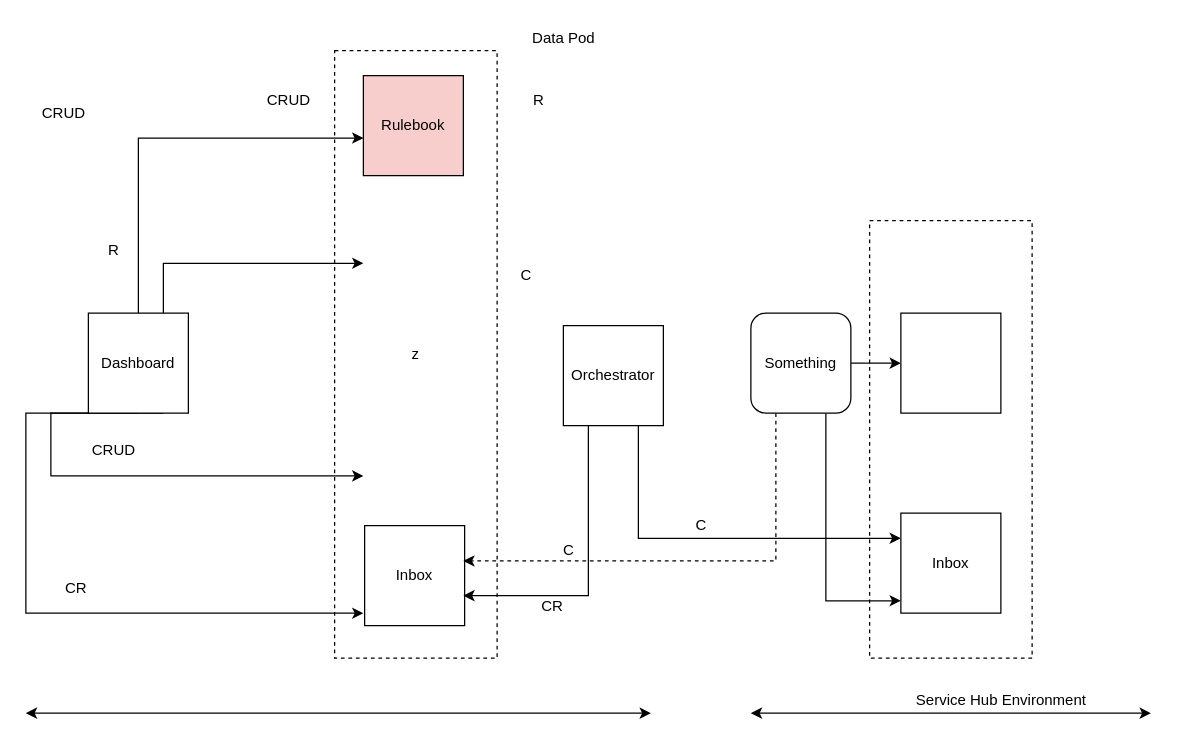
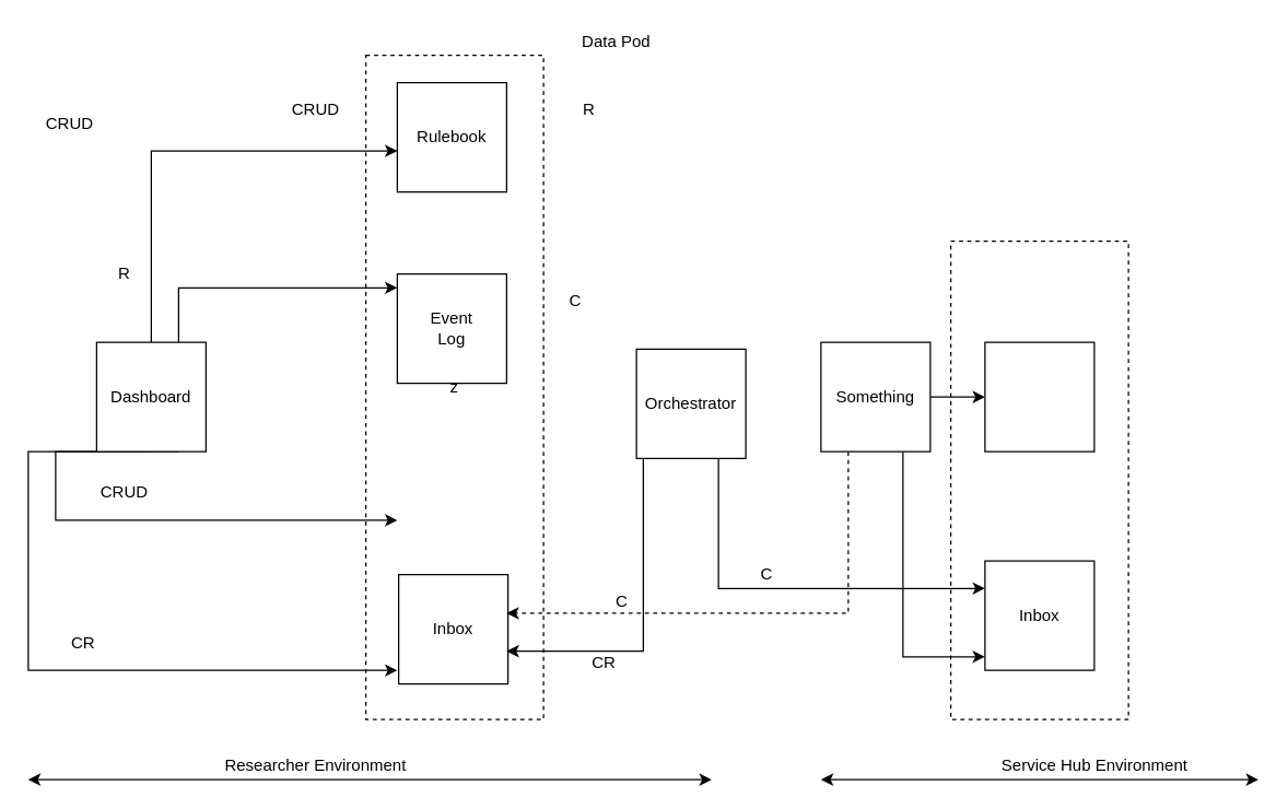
  <mxCell id="0" />
  <mxCell id="1" parent="0" />
  <mxCell id="2" value="z" style="rounded=0;whiteSpace=wrap;html=1;dashed=1;fillColor=none;" parent="1" vertex="1"><mxGeometry x="267" y="40" width="130" height="486" as="geometry" /></mxCell>
  <mxCell id="3" style="edgeStyle=orthogonalEdgeStyle;rounded=0;orthogonalLoop=1;jettySize=auto;html=1;exitX=0.5;exitY=0;exitDx=0;exitDy=0;entryX=0.177;entryY=0.144;entryDx=0;entryDy=0;entryPerimeter=0;" parent="1" source="7" target="2" edge="1"><mxGeometry relative="1" as="geometry" /></mxCell>
  <mxCell id="4" style="edgeStyle=orthogonalEdgeStyle;rounded=0;orthogonalLoop=1;jettySize=auto;html=1;exitX=0.75;exitY=0;exitDx=0;exitDy=0;entryX=0.177;entryY=0.35;entryDx=0;entryDy=0;entryPerimeter=0;" parent="1" source="7" target="2" edge="1"><mxGeometry relative="1" as="geometry" /></mxCell>
  <mxCell id="5" style="edgeStyle=orthogonalEdgeStyle;rounded=0;orthogonalLoop=1;jettySize=auto;html=1;exitX=0.75;exitY=1;exitDx=0;exitDy=0;entryX=0.177;entryY=0.7;entryDx=0;entryDy=0;entryPerimeter=0;" parent="1" source="7" target="2" edge="1"><mxGeometry relative="1" as="geometry"><Array as="points"><mxPoint x="40" y="380" /></Array></mxGeometry></mxCell>
  <mxCell id="6" style="edgeStyle=orthogonalEdgeStyle;rounded=0;orthogonalLoop=1;jettySize=auto;html=1;exitX=0.5;exitY=1;exitDx=0;exitDy=0;entryX=0.177;entryY=0.926;entryDx=0;entryDy=0;entryPerimeter=0;" parent="1" source="7" target="2" edge="1"><mxGeometry relative="1" as="geometry"><Array as="points"><mxPoint x="20" y="490" /></Array></mxGeometry></mxCell>
  <mxCell id="7" value="Dashboard" style="whiteSpace=wrap;html=1;aspect=fixed;" parent="1" vertex="1"><mxGeometry x="70" y="250" width="80" height="80" as="geometry" /></mxCell>
- <mxCell id="8" value="Rulebook" style="whiteSpace=wrap;html=1;aspect=fixed;fillColor=#f8cecc;" parent="1" vertex="1"><mxGeometry x="290" y="60" width="80" height="80" as="geometry" /></mxCell>
+ <mxCell id="8" value="Rulebook" style="whiteSpace=wrap;html=1;aspect=fixed;" parent="1" vertex="1"><mxGeometry x="290" y="60" width="80" height="80" as="geometry" /></mxCell>
+ <mxCell id="9" value="Event&lt;br&gt;Log" style="whiteSpace=wrap;html=1;aspect=fixed;" parent="1" vertex="1"><mxGeometry x="290" y="200" width="80" height="80" as="geometry" /></mxCell>
  <mxCell id="10" value="Inbox" style="whiteSpace=wrap;html=1;aspect=fixed;" parent="1" vertex="1"><mxGeometry x="291" y="420" width="80" height="80" as="geometry" /></mxCell>
  <mxCell id="11" style="edgeStyle=orthogonalEdgeStyle;rounded=0;orthogonalLoop=1;jettySize=auto;html=1;exitX=0.25;exitY=1;exitDx=0;exitDy=0;" parent="1" source="13" edge="1"><mxGeometry relative="1" as="geometry"><mxPoint x="370" y="476" as="targetPoint" /><Array as="points"><mxPoint x="470" y="476" /></Array></mxGeometry></mxCell>
  <mxCell id="12" style="edgeStyle=orthogonalEdgeStyle;rounded=0;orthogonalLoop=1;jettySize=auto;html=1;exitX=0.75;exitY=1;exitDx=0;exitDy=0;entryX=0.192;entryY=0.726;entryDx=0;entryDy=0;entryPerimeter=0;" parent="1" source="13" target="24" edge="1"><mxGeometry relative="1" as="geometry" /></mxCell>
- <mxCell id="13" value="Orchestrator" style="whiteSpace=wrap;html=1;aspect=fixed;" parent="1" vertex="1"><mxGeometry x="450" y="260" width="80" height="80" as="geometry" /></mxCell>
+ <mxCell id="13" value="Orchestrator" style="whiteSpace=wrap;html=1;aspect=fixed;" parent="1" vertex="1"><mxGeometry x="465" y="255" width="80" height="80" as="geometry" /></mxCell>
  <mxCell id="14" style="edgeStyle=orthogonalEdgeStyle;rounded=0;orthogonalLoop=1;jettySize=auto;html=1;exitX=0.25;exitY=1;exitDx=0;exitDy=0;entryX=0.792;entryY=0.84;entryDx=0;entryDy=0;entryPerimeter=0;dashed=1;" parent="1" source="17" target="2" edge="1"><mxGeometry relative="1" as="geometry"><Array as="points"><mxPoint x="620" y="448" /></Array></mxGeometry></mxCell>
  <mxCell id="15" style="edgeStyle=orthogonalEdgeStyle;rounded=0;orthogonalLoop=1;jettySize=auto;html=1;exitX=0.75;exitY=1;exitDx=0;exitDy=0;entryX=0.192;entryY=0.869;entryDx=0;entryDy=0;entryPerimeter=0;" parent="1" source="17" target="24" edge="1"><mxGeometry relative="1" as="geometry" /></mxCell>
  <mxCell id="16" style="edgeStyle=orthogonalEdgeStyle;rounded=0;orthogonalLoop=1;jettySize=auto;html=1;exitX=1;exitY=0.5;exitDx=0;exitDy=0;entryX=0;entryY=0.5;entryDx=0;entryDy=0;" parent="1" source="17" target="31" edge="1"><mxGeometry relative="1" as="geometry" /></mxCell>
- <mxCell id="17" value="Something" style="whiteSpace=wrap;html=1;aspect=fixed;rounded=1;" parent="1" vertex="1"><mxGeometry x="600" y="250" width="80" height="80" as="geometry" /></mxCell>
+ <mxCell id="17" value="Something" style="whiteSpace=wrap;html=1;aspect=fixed;" parent="1" vertex="1"><mxGeometry x="600" y="250" width="80" height="80" as="geometry" /></mxCell>
  <mxCell id="18" value="Inbox" style="whiteSpace=wrap;html=1;aspect=fixed;" parent="1" vertex="1"><mxGeometry x="720" y="410" width="80" height="80" as="geometry" /></mxCell>
  <mxCell id="19" value="CRUD" style="text;html=1;align=center;verticalAlign=middle;resizable=0;points=[];autosize=1;strokeColor=none;" parent="1" vertex="1"><mxGeometry x="205" y="70" width="50" height="20" as="geometry" /></mxCell>
  <mxCell id="20" value="C" style="text;html=1;align=center;verticalAlign=middle;resizable=0;points=[];autosize=1;strokeColor=none;" parent="1" vertex="1"><mxGeometry x="410" y="210" width="20" height="20" as="geometry" /></mxCell>
  <mxCell id="21" value="CR" style="text;html=1;align=center;verticalAlign=middle;resizable=0;points=[];autosize=1;strokeColor=none;" parent="1" vertex="1"><mxGeometry x="426" y="475" width="30" height="20" as="geometry" /></mxCell>
  <mxCell id="22" value="Data Pod" style="text;html=1;align=center;verticalAlign=middle;resizable=0;points=[];autosize=1;strokeColor=none;" parent="1" vertex="1"><mxGeometry x="415" y="20" width="70" height="20" as="geometry" /></mxCell>
  <mxCell id="23" value="C" style="text;html=1;align=center;verticalAlign=middle;resizable=0;points=[];autosize=1;strokeColor=none;" parent="1" vertex="1"><mxGeometry x="444" y="430" width="20" height="20" as="geometry" /></mxCell>
  <mxCell id="24" value="" style="rounded=0;whiteSpace=wrap;html=1;dashed=1;fillColor=none;" parent="1" vertex="1"><mxGeometry x="695" y="176" width="130" height="350" as="geometry" /></mxCell>
  <mxCell id="25" value="C" style="text;html=1;align=center;verticalAlign=middle;resizable=0;points=[];autosize=1;strokeColor=none;" parent="1" vertex="1"><mxGeometry x="550" y="410" width="20" height="20" as="geometry" /></mxCell>
  <mxCell id="26" value="R" style="text;html=1;align=center;verticalAlign=middle;resizable=0;points=[];autosize=1;strokeColor=none;" parent="1" vertex="1"><mxGeometry x="420" y="70" width="20" height="20" as="geometry" /></mxCell>
  <mxCell id="27" value="" style="endArrow=classic;startArrow=classic;html=1;" parent="1" edge="1"><mxGeometry width="50" height="50" relative="1" as="geometry"><mxPoint x="20" y="570" as="sourcePoint" /><mxPoint x="520" y="570" as="targetPoint" /></mxGeometry></mxCell>
+ <mxCell id="28" value="Researcher Environment" style="text;html=1;align=center;verticalAlign=middle;resizable=0;points=[];autosize=1;strokeColor=none;" parent="1" vertex="1"><mxGeometry x="155" y="550" width="150" height="20" as="geometry" /></mxCell>
  <mxCell id="29" value="" style="endArrow=classic;startArrow=classic;html=1;" parent="1" edge="1"><mxGeometry width="50" height="50" relative="1" as="geometry"><mxPoint x="600" y="570" as="sourcePoint" /><mxPoint x="920" y="570" as="targetPoint" /></mxGeometry></mxCell>
  <mxCell id="30" value="Service Hub Environment" style="text;html=1;align=center;verticalAlign=middle;resizable=0;points=[];autosize=1;strokeColor=none;" parent="1" vertex="1"><mxGeometry x="725" y="550" width="150" height="20" as="geometry" /></mxCell>
  <mxCell id="31" value="" style="whiteSpace=wrap;html=1;aspect=fixed;" parent="1" vertex="1"><mxGeometry x="720" y="250" width="80" height="80" as="geometry" /></mxCell>
  <mxCell id="32" value="CRUD" style="text;html=1;align=center;verticalAlign=middle;resizable=0;points=[];autosize=1;strokeColor=none;" parent="1" vertex="1"><mxGeometry x="25" y="80" width="50" height="20" as="geometry" /></mxCell>
  <mxCell id="33" value="R" style="text;html=1;align=center;verticalAlign=middle;resizable=0;points=[];autosize=1;strokeColor=none;" parent="1" vertex="1"><mxGeometry x="80" y="190" width="20" height="20" as="geometry" /></mxCell>
  <mxCell id="34" value="CRUD" style="text;html=1;align=center;verticalAlign=middle;resizable=0;points=[];autosize=1;strokeColor=none;" parent="1" vertex="1"><mxGeometry x="65" y="350" width="50" height="20" as="geometry" /></mxCell>
  <mxCell id="35" value="CR" style="text;html=1;align=center;verticalAlign=middle;resizable=0;points=[];autosize=1;strokeColor=none;" parent="1" vertex="1"><mxGeometry x="45" y="460" width="30" height="20" as="geometry" /></mxCell>
